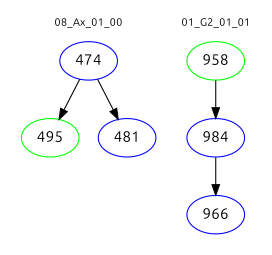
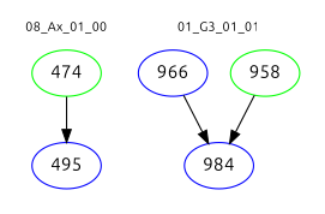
  digraph {
    fontname=Ubuntu
    node [color=blue fontname=Ubuntu]
    edge [color=black fontname=Ubuntu]
-   n1 [color=green label=495]
-   n2 [label=474]
-   n3 [label=481]
+   n1 [label=495]
+   n2 [color=green label=474]
    n4 [color=green label=958]
    n5 [label=984]
    n6 [label=966]
    subgraph cluster_1 {
      color=white
      fontsize=10
      label="08_Ax_01_00"
      n1
      n2
-     n3
    }
    subgraph cluster_2 {
      color=white
      fontsize=10
-     label="01_G2_01_01"
+     label="01_G3_01_01"
      n4
      n5
      n6
    }
    n2 -> n1
-   n2 -> n3
    n4 -> n5
-   n5 -> n6
+   n6 -> n5
  }
